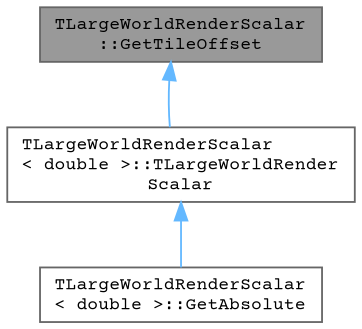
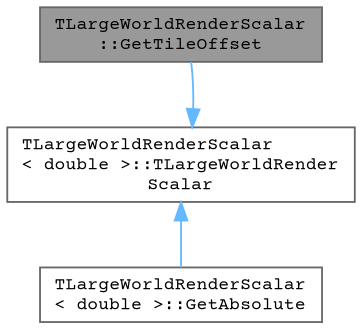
  digraph {
    fontname="Courier Prime"
    rankdir=TB
    node [color=grey40 fillcolor=white fontname="Courier Prime" fontsize=10 shape=box style=filled]
    edge [color=steelblue1 dir=back fontname="Courier Prime" fontsize=10 labelfontname=Helvetica labelfontsize=10 style=solid]
    n1 [color=gray40 fillcolor=grey60 fontcolor=black height=0.2 label="TLargeWorldRenderScalar\l::GetTileOffset" width=0.4]
    n2 [height=0.2 label="TLargeWorldRenderScalar\l\< double \>::TLargeWorldRender\lScalar" width=0.4]
    n3 [height=0.2 label="TLargeWorldRenderScalar\l\< double \>::GetAbsolute" width=0.4]
-   n1 -> n2
+   n2 -> n1
    n2 -> n3
  }
